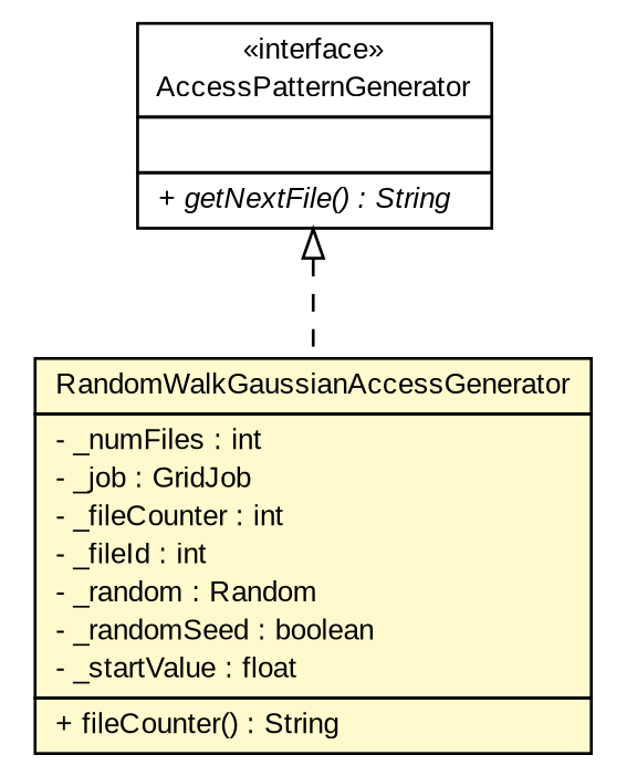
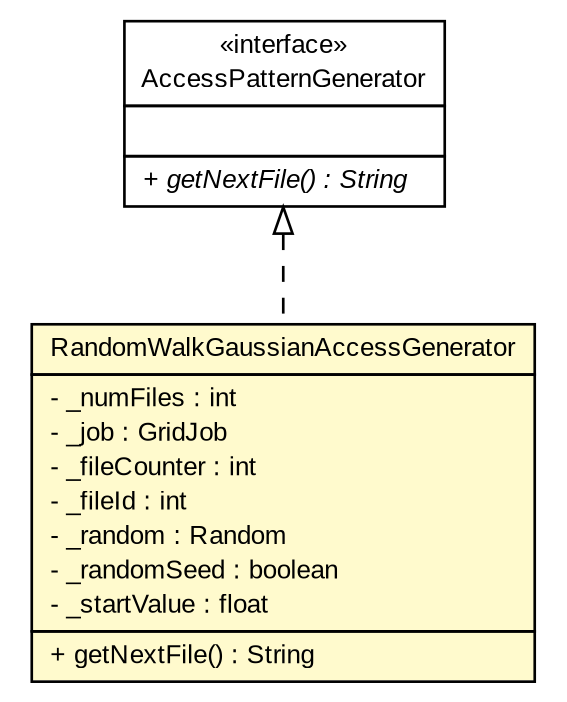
  digraph {
    nodesep=0.25
    ranksep=0.5
    node [fontcolor=black fontname=arial fontsize=10.0 shape=plaintext]
-   n1 [label=<<table title="org.edg.data.replication.optorsim.RandomWalkGaussianAccessGenerator" border="0" cellborder="1" cellspacing="0" cellpadding="2" port="p" bgcolor="lemonChiffon" href="./RandomWalkGaussianAccessGenerator.html"> 		<tr><td><table border="0" cellspacing="0" cellpadding="1"> <tr><td align="center" balign="center"> RandomWalkGaussianAccessGenerator </td></tr> 		</table></td></tr> 		<tr><td><table border="0" cellspacing="0" cellpadding="1"> <tr><td align="left" balign="left"> - _numFiles : int </td></tr> <tr><td align="left" balign="left"> - _job : GridJob </td></tr> <tr><td align="left" balign="left"> - _fileCounter : int </td></tr> <tr><td align="left" balign="left"> - _fileId : int </td></tr> <tr><td align="left" balign="left"> - _random : Random </td></tr> <tr><td align="left" balign="left"> - _randomSeed : boolean </td></tr> <tr><td align="left" balign="left"> - _startValue : float </td></tr> 		</table></td></tr> 		<tr><td><table border="0" cellspacing="0" cellpadding="1"> <tr><td align="left" balign="left"> + fileCounter() : String </td></tr> 		</table></td></tr> 		</table>>]
+   n1 [label=<<table title="org.edg.data.replication.optorsim.RandomWalkGaussianAccessGenerator" border="0" cellborder="1" cellspacing="0" cellpadding="2" port="p" bgcolor="lemonChiffon" href="./RandomWalkGaussianAccessGenerator.html"> 		<tr><td><table border="0" cellspacing="0" cellpadding="1"> <tr><td align="center" balign="center"> RandomWalkGaussianAccessGenerator </td></tr> 		</table></td></tr> 		<tr><td><table border="0" cellspacing="0" cellpadding="1"> <tr><td align="left" balign="left"> - _numFiles : int </td></tr> <tr><td align="left" balign="left"> - _job : GridJob </td></tr> <tr><td align="left" balign="left"> - _fileCounter : int </td></tr> <tr><td align="left" balign="left"> - _fileId : int </td></tr> <tr><td align="left" balign="left"> - _random : Random </td></tr> <tr><td align="left" balign="left"> - _randomSeed : boolean </td></tr> <tr><td align="left" balign="left"> - _startValue : float </td></tr> 		</table></td></tr> 		<tr><td><table border="0" cellspacing="0" cellpadding="1"> <tr><td align="left" balign="left"> + getNextFile() : String </td></tr> 		</table></td></tr> 		</table>>]
    n2 [label=<<table title="org.edg.data.replication.optorsim.AccessPatternGenerator" border="0" cellborder="1" cellspacing="0" cellpadding="2" port="p" href="./AccessPatternGenerator.html"> 		<tr><td><table border="0" cellspacing="0" cellpadding="1"> <tr><td align="center" balign="center"> &#171;interface&#187; </td></tr> <tr><td align="center" balign="center"> AccessPatternGenerator </td></tr> 		</table></td></tr> 		<tr><td><table border="0" cellspacing="0" cellpadding="1"> <tr><td align="left" balign="left">  </td></tr> 		</table></td></tr> 		<tr><td><table border="0" cellspacing="0" cellpadding="1"> <tr><td align="left" balign="left"><font face="arial italic" point-size="10.0"> + getNextFile() : String </font></td></tr> 		</table></td></tr> 		</table>>]
    n2 -> n1 [arrowtail=empty dir=back fontname=arial fontsize=10 headport=p labelfontname=arial labelfontsize=10 style=dashed tailport=p]
  }
